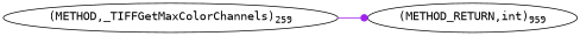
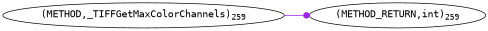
  digraph {
    rankdir=LR
    fontname="DejaVu Sans Mono"
    node [fontname="DejaVu Sans Mono"]
    n1 [label=<(METHOD,_TIFFGetMaxColorChannels)<SUB>259</SUB>>]
-   n2 [label=<(METHOD_RETURN,int)<SUB>959</SUB>>]
+   n2 [label=<(METHOD_RETURN,int)<SUB>259</SUB>>]
    n1 -> n2 [color=purple arrowhead=dot fontname="DejaVu Sans Mono"]
  }
